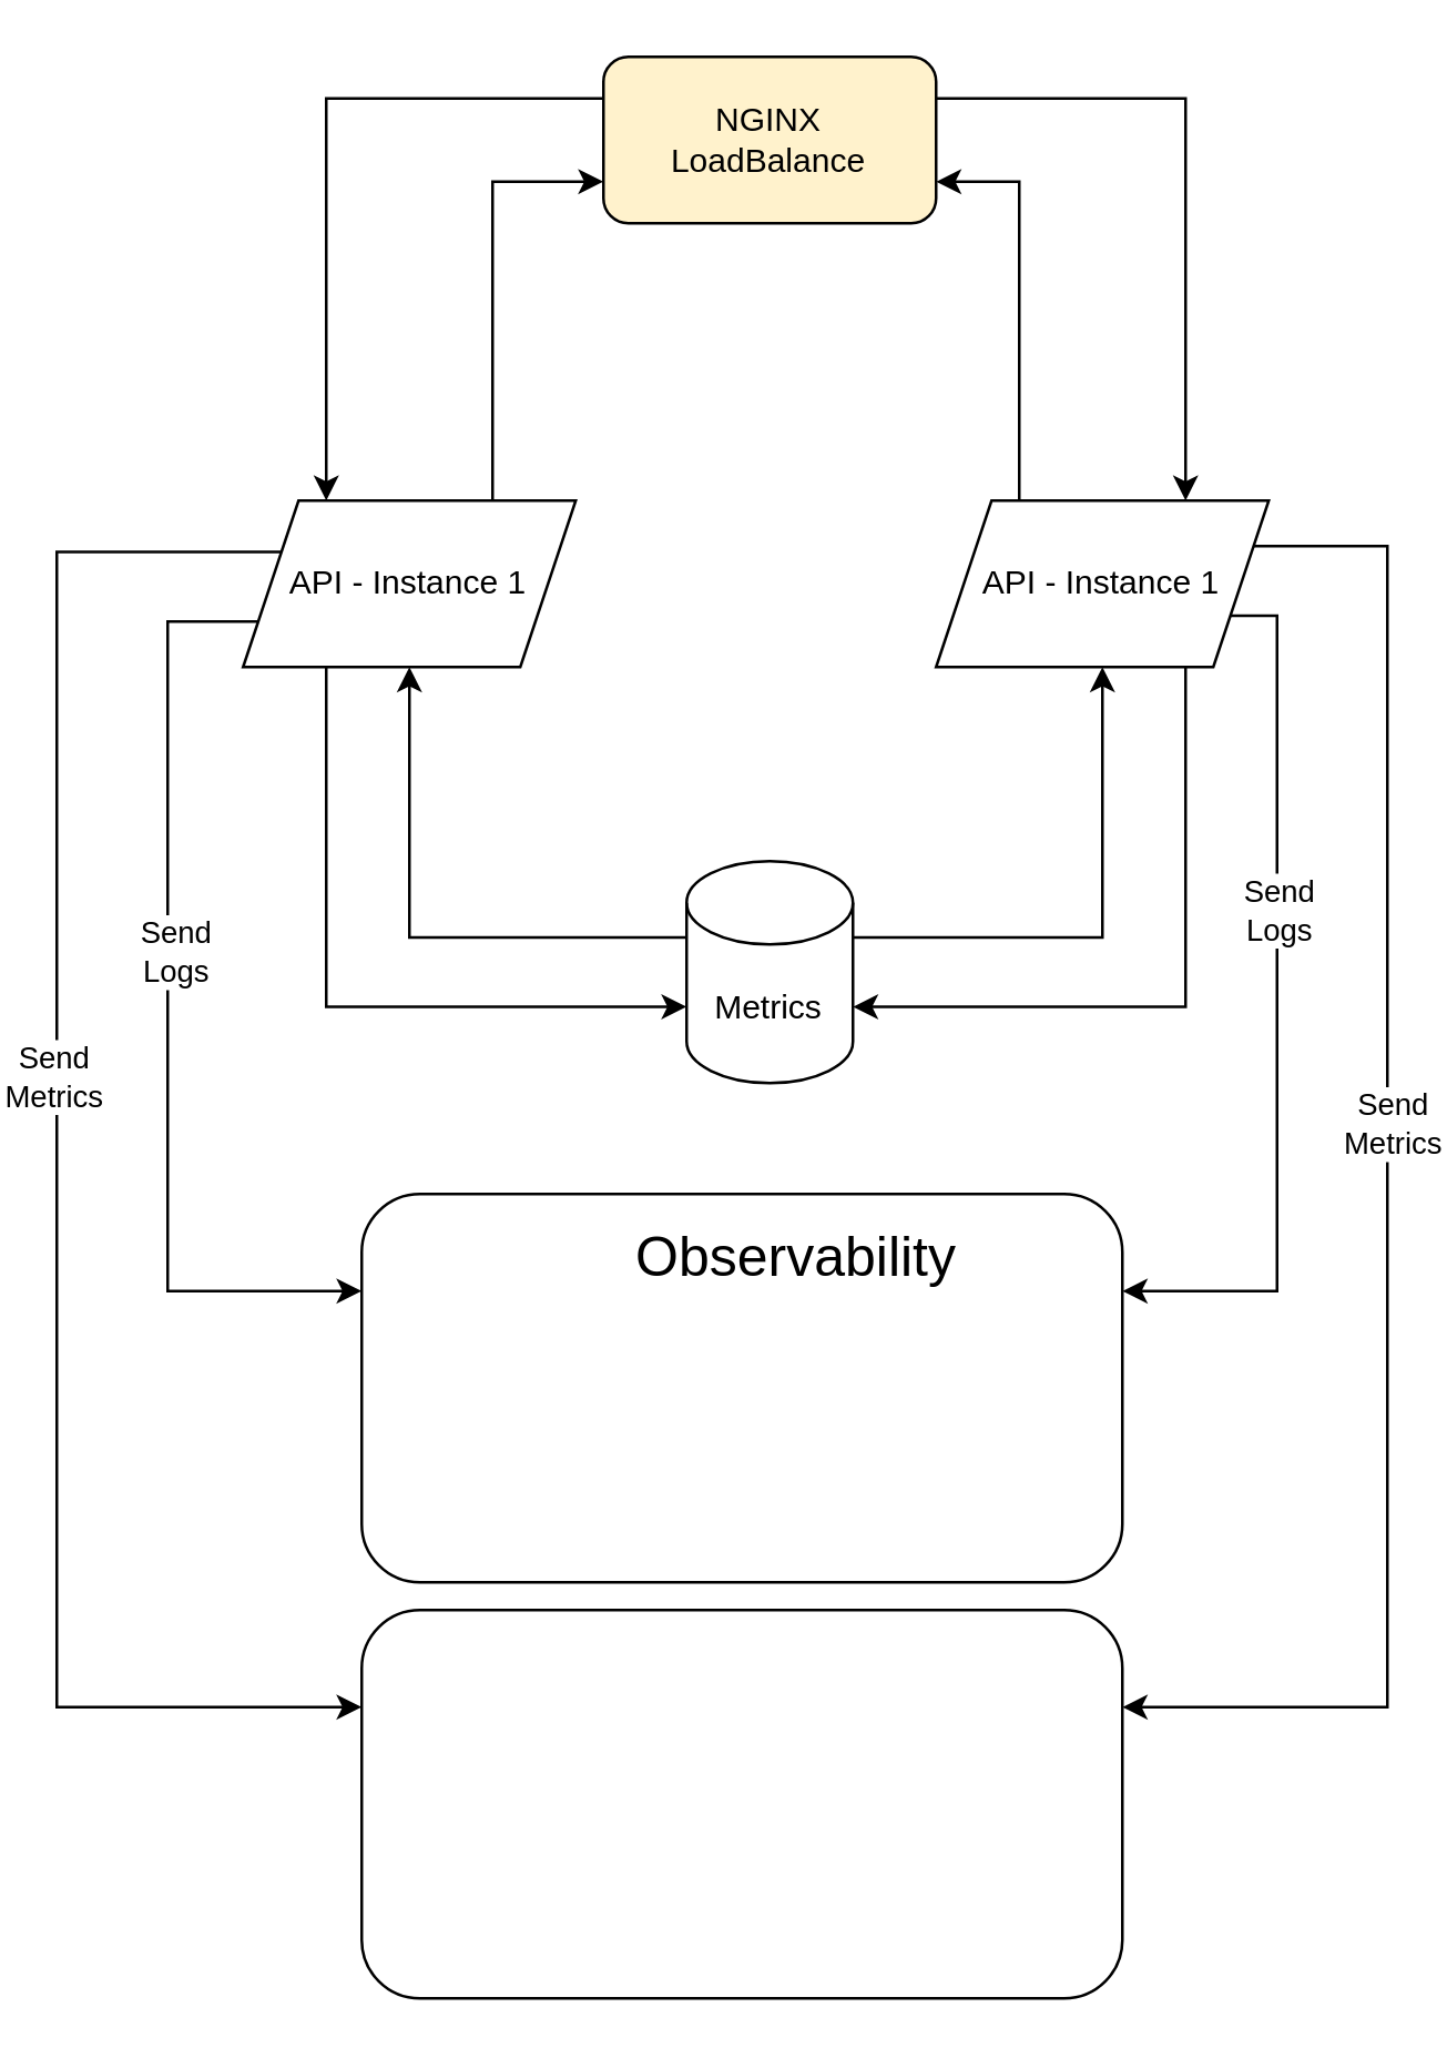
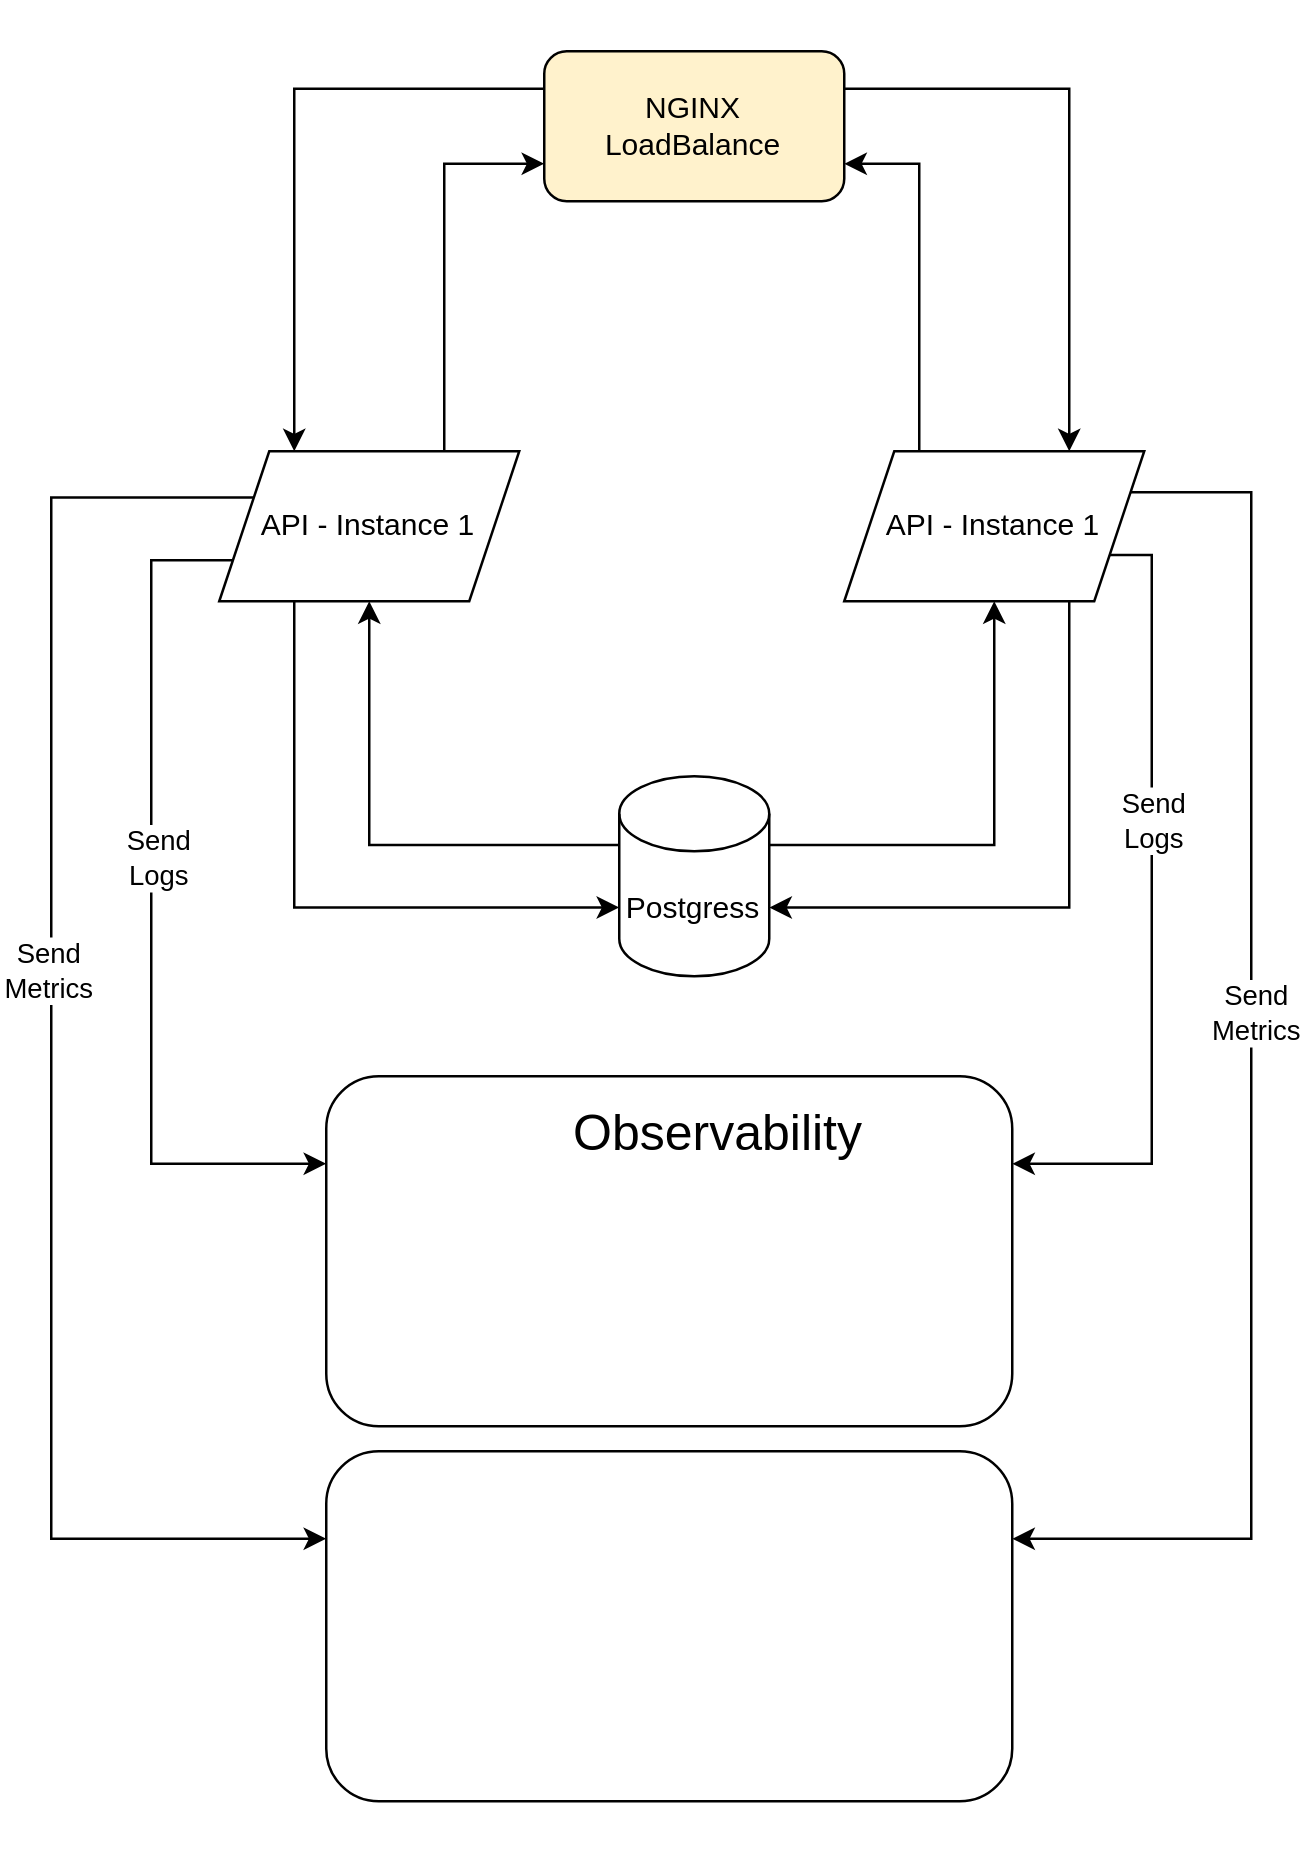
  <mxCell id="0" />
  <mxCell id="1" parent="0" />
  <mxCell id="2" value="" style="group" parent="1" vertex="1" connectable="0"><mxGeometry x="87.2" y="20" width="370" height="370" as="geometry" /></mxCell>
  <mxCell id="3" value="API - Instance 1" style="shape=parallelogram;perimeter=parallelogramPerimeter;whiteSpace=wrap;html=1;fixedSize=1;" parent="2" vertex="1"><mxGeometry y="160" width="120" height="60" as="geometry" /></mxCell>
  <mxCell id="4" value="API - Instance 1" style="shape=parallelogram;perimeter=parallelogramPerimeter;whiteSpace=wrap;html=1;fixedSize=1;" parent="2" vertex="1"><mxGeometry x="250" y="160" width="120" height="60" as="geometry" /></mxCell>
  <mxCell id="5" style="edgeStyle=orthogonalEdgeStyle;rounded=0;orthogonalLoop=1;jettySize=auto;html=1;exitX=0;exitY=0.25;exitDx=0;exitDy=0;entryX=0.25;entryY=0;entryDx=0;entryDy=0;" parent="2" source="7" target="3" edge="1"><mxGeometry relative="1" as="geometry" /></mxCell>
  <mxCell id="6" style="edgeStyle=orthogonalEdgeStyle;rounded=0;orthogonalLoop=1;jettySize=auto;html=1;exitX=1;exitY=0.25;exitDx=0;exitDy=0;entryX=0.75;entryY=0;entryDx=0;entryDy=0;" parent="2" source="7" target="4" edge="1"><mxGeometry relative="1" as="geometry" /></mxCell>
  <mxCell id="7" value="NGINX&lt;br&gt;LoadBalance" style="rounded=1;whiteSpace=wrap;html=1;fillColor=#fff2cc;" parent="2" vertex="1"><mxGeometry x="130" width="120" height="60" as="geometry" /></mxCell>
  <mxCell id="8" style="edgeStyle=orthogonalEdgeStyle;rounded=0;orthogonalLoop=1;jettySize=auto;html=1;exitX=0.75;exitY=0;exitDx=0;exitDy=0;entryX=0;entryY=0.75;entryDx=0;entryDy=0;" parent="2" source="3" target="7" edge="1"><mxGeometry relative="1" as="geometry" /></mxCell>
  <mxCell id="9" style="edgeStyle=orthogonalEdgeStyle;rounded=0;orthogonalLoop=1;jettySize=auto;html=1;exitX=0.25;exitY=0;exitDx=0;exitDy=0;entryX=1;entryY=0.75;entryDx=0;entryDy=0;" parent="2" source="4" target="7" edge="1"><mxGeometry relative="1" as="geometry" /></mxCell>
  <mxCell id="10" style="edgeStyle=orthogonalEdgeStyle;rounded=0;orthogonalLoop=1;jettySize=auto;html=1;exitX=0;exitY=0;exitDx=0;exitDy=27.5;exitPerimeter=0;entryX=0.5;entryY=1;entryDx=0;entryDy=0;" parent="2" source="12" target="3" edge="1"><mxGeometry relative="1" as="geometry" /></mxCell>
  <mxCell id="11" style="edgeStyle=orthogonalEdgeStyle;rounded=0;orthogonalLoop=1;jettySize=auto;html=1;exitX=1;exitY=0;exitDx=0;exitDy=27.5;exitPerimeter=0;" parent="2" source="12" target="4" edge="1"><mxGeometry relative="1" as="geometry" /></mxCell>
- <mxCell id="12" value="Metrics" style="shape=cylinder3;whiteSpace=wrap;html=1;boundedLbl=1;backgroundOutline=1;size=15;" parent="2" vertex="1"><mxGeometry x="160" y="290" width="60" height="80" as="geometry" /></mxCell>
+ <mxCell id="12" value="Postgress" style="shape=cylinder3;whiteSpace=wrap;html=1;boundedLbl=1;backgroundOutline=1;size=15;" parent="2" vertex="1"><mxGeometry x="160" y="290" width="60" height="80" as="geometry" /></mxCell>
  <mxCell id="13" style="edgeStyle=orthogonalEdgeStyle;rounded=0;orthogonalLoop=1;jettySize=auto;html=1;exitX=0.25;exitY=1;exitDx=0;exitDy=0;entryX=0;entryY=0;entryDx=0;entryDy=52.5;entryPerimeter=0;" parent="2" source="3" target="12" edge="1"><mxGeometry relative="1" as="geometry" /></mxCell>
  <mxCell id="14" style="edgeStyle=orthogonalEdgeStyle;rounded=0;orthogonalLoop=1;jettySize=auto;html=1;exitX=0.75;exitY=1;exitDx=0;exitDy=0;entryX=1;entryY=0;entryDx=0;entryDy=52.5;entryPerimeter=0;" parent="2" source="4" target="12" edge="1"><mxGeometry relative="1" as="geometry" /></mxCell>
  <mxCell id="15" style="edgeStyle=orthogonalEdgeStyle;rounded=0;orthogonalLoop=1;jettySize=auto;html=1;exitX=1;exitY=0.75;exitDx=0;exitDy=0;entryX=1;entryY=0.25;entryDx=0;entryDy=0;" parent="2" source="4" target="18" edge="1"><mxGeometry relative="1" as="geometry"><Array as="points"><mxPoint x="373" y="201" /><mxPoint x="373" y="445" /></Array></mxGeometry></mxCell>
  <mxCell id="16" value="Send&lt;br&gt;Logs" style="edgeLabel;html=1;align=center;verticalAlign=middle;resizable=0;points=[];" parent="15" vertex="1" connectable="0"><mxGeometry x="-0.225" relative="1" as="geometry"><mxPoint as="offset" /></mxGeometry></mxCell>
  <mxCell id="17" value="" style="group" parent="1" vertex="1" connectable="0"><mxGeometry x="130" y="430" width="274.4" height="140" as="geometry" /></mxCell>
  <mxCell id="18" value="" style="rounded=1;whiteSpace=wrap;html=1;" parent="17" vertex="1"><mxGeometry width="274.4" height="140" as="geometry" /></mxCell>
  <mxCell id="19" value="" style="shape=image;verticalLabelPosition=bottom;labelBackgroundColor=default;verticalAlign=top;aspect=fixed;imageAspect=0;image=https://miro.medium.com/v2/resize:fit:660/1*yuhNL6d5DwVoXGwZWeb9ig.png;clipPath=inset(25.93% 11% 3.7% 7.33%);" parent="17" vertex="1"><mxGeometry x="4.642" y="39.2" width="265.115" height="82.24" as="geometry" /></mxCell>
  <mxCell id="20" value="&lt;font style=&quot;font-size: 20px;&quot;&gt;Observability&lt;/font&gt;" style="text;html=1;strokeColor=none;fillColor=none;align=center;verticalAlign=middle;whiteSpace=wrap;rounded=0;fontSize=28;" parent="17" vertex="1"><mxGeometry x="140.4" y="11.2" width="33.6" height="16.8" as="geometry" /></mxCell>
  <mxCell id="21" value="" style="group" parent="1" vertex="1" connectable="0"><mxGeometry x="130" y="580" width="274.4" height="140" as="geometry" /></mxCell>
  <mxCell id="22" value="" style="rounded=1;whiteSpace=wrap;html=1;" parent="21" vertex="1"><mxGeometry width="274.4" height="140" as="geometry" /></mxCell>
  <mxCell id="23" value="" style="shape=image;verticalLabelPosition=bottom;labelBackgroundColor=default;verticalAlign=top;aspect=fixed;imageAspect=0;image=https://res.cloudinary.com/practicaldev/image/fetch/s--HiwM-kfa--/c_imagga_scale,f_auto,fl_progressive,h_900,q_auto,w_1600/https://dev-to-uploads.s3.amazonaws.com/i/u17n397qj8a8l6u3o2cs.png;clipPath=inset(26.33% 13.67% 28.11% 18%);" parent="21" vertex="1"><mxGeometry x="10.472" y="39.2" width="253.456" height="95.2" as="geometry" /></mxCell>
  <mxCell id="24" style="edgeStyle=orthogonalEdgeStyle;rounded=0;orthogonalLoop=1;jettySize=auto;html=1;exitX=1;exitY=0.25;exitDx=0;exitDy=0;entryX=1;entryY=0.25;entryDx=0;entryDy=0;" parent="1" source="4" target="22" edge="1"><mxGeometry relative="1" as="geometry"><Array as="points"><mxPoint x="500" y="196" /><mxPoint x="500" y="615" /></Array></mxGeometry></mxCell>
  <mxCell id="25" value="Send&lt;br&gt;Metrics" style="edgeLabel;html=1;align=center;verticalAlign=middle;resizable=0;points=[];" parent="24" vertex="1" connectable="0"><mxGeometry x="-0.088" y="1" relative="1" as="geometry"><mxPoint as="offset" /></mxGeometry></mxCell>
  <mxCell id="26" style="edgeStyle=orthogonalEdgeStyle;rounded=0;orthogonalLoop=1;jettySize=auto;html=1;exitX=0;exitY=0.75;exitDx=0;exitDy=0;entryX=0;entryY=0.25;entryDx=0;entryDy=0;" parent="1" source="3" target="18" edge="1"><mxGeometry relative="1" as="geometry"><Array as="points"><mxPoint x="60" y="224" /><mxPoint x="60" y="465" /></Array></mxGeometry></mxCell>
  <mxCell id="27" value="Send&lt;br&gt;Logs" style="edgeLabel;html=1;align=center;verticalAlign=middle;resizable=0;points=[];" parent="26" vertex="1" connectable="0"><mxGeometry x="-0.119" y="2" relative="1" as="geometry"><mxPoint as="offset" /></mxGeometry></mxCell>
  <mxCell id="28" style="edgeStyle=orthogonalEdgeStyle;rounded=0;orthogonalLoop=1;jettySize=auto;html=1;exitX=0;exitY=0.25;exitDx=0;exitDy=0;entryX=0;entryY=0.25;entryDx=0;entryDy=0;" parent="1" source="3" target="22" edge="1"><mxGeometry relative="1" as="geometry"><Array as="points"><mxPoint x="20" y="199" /><mxPoint x="20" y="615" /></Array></mxGeometry></mxCell>
  <mxCell id="29" value="Send&lt;br&gt;Metrics" style="edgeLabel;html=1;align=center;verticalAlign=middle;resizable=0;points=[];" parent="28" vertex="1" connectable="0"><mxGeometry x="-0.111" y="-2" relative="1" as="geometry"><mxPoint as="offset" /></mxGeometry></mxCell>
